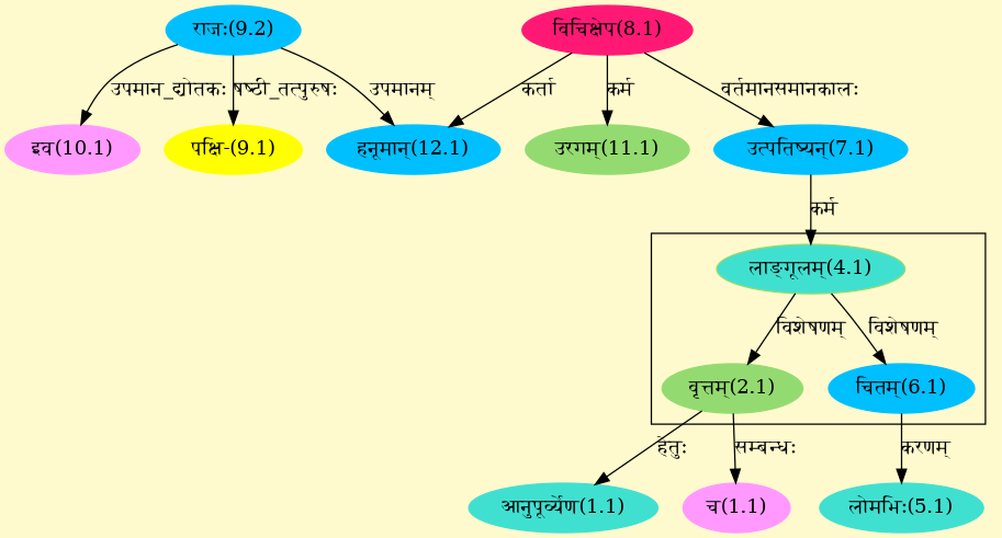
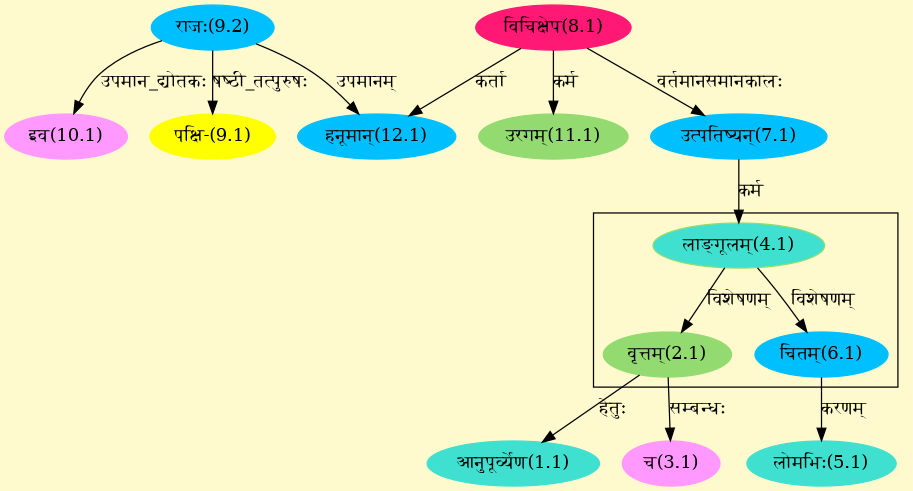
  digraph {
    bgcolor=lemonchiffon1
    compound=true
    rankdir=BT
    node [color="#00BFFF" style=filled]
    edge [dir=back]
    n1 [color="#93DB70" label="वृत्तम्(2.1)"]
    n2 [color="#93DB70" fillcolor="#40E0D0" label="लाङ्गूलम्(4.1)"]
    n3 [label="चितम्(6.1)"]
    n4 [label="उत्पतिष्यन्(7.1)"]
    n5 [color="#FF1975" label="विचिक्षेप(8.1)"]
    n6 [color="#40E0D0" label="आनुपूर्व्येण(1.1)"]
-   n7 [color="#FF99FF" label="च(1.1)"]
+   n7 [color="#FF99FF" label="च(3.1)"]
    n8 [color="#40E0D0" label="लोमभिः(5.1)"]
    n9 [color="#FFFF00" label="पक्षि-(9.1)"]
    n10 [label="राजः(9.2)"]
    n11 [label="हनूमान्(12.1)"]
    n12 [color="#FF99FF" label="इव(10.1)"]
    n13 [color="#93DB70" label="उरगम्(11.1)"]
    subgraph cluster_1 {
      n1
      n2
      n3
    }
    n1 -> n2 [label="विशेषणम्"]
    n2 -> n4 [label="कर्म"]
    n3 -> n2 [label="विशेषणम्"]
    n4 -> n5 [label="वर्तमानसमानकालः"]
    n6 -> n1 [label="हेतुः"]
    n7 -> n1 [label="सम्बन्धः"]
    n8 -> n3 [label="करणम्"]
    n9 -> n10 [label="षष्ठी_तत्पुरुषः"]
    n11 -> n5 [label="कर्ता"]
    n11 -> n10 [label="उपमानम्"]
    n12 -> n10 [label="उपमान_द्योतकः"]
    n13 -> n5 [label="कर्म"]
  }
